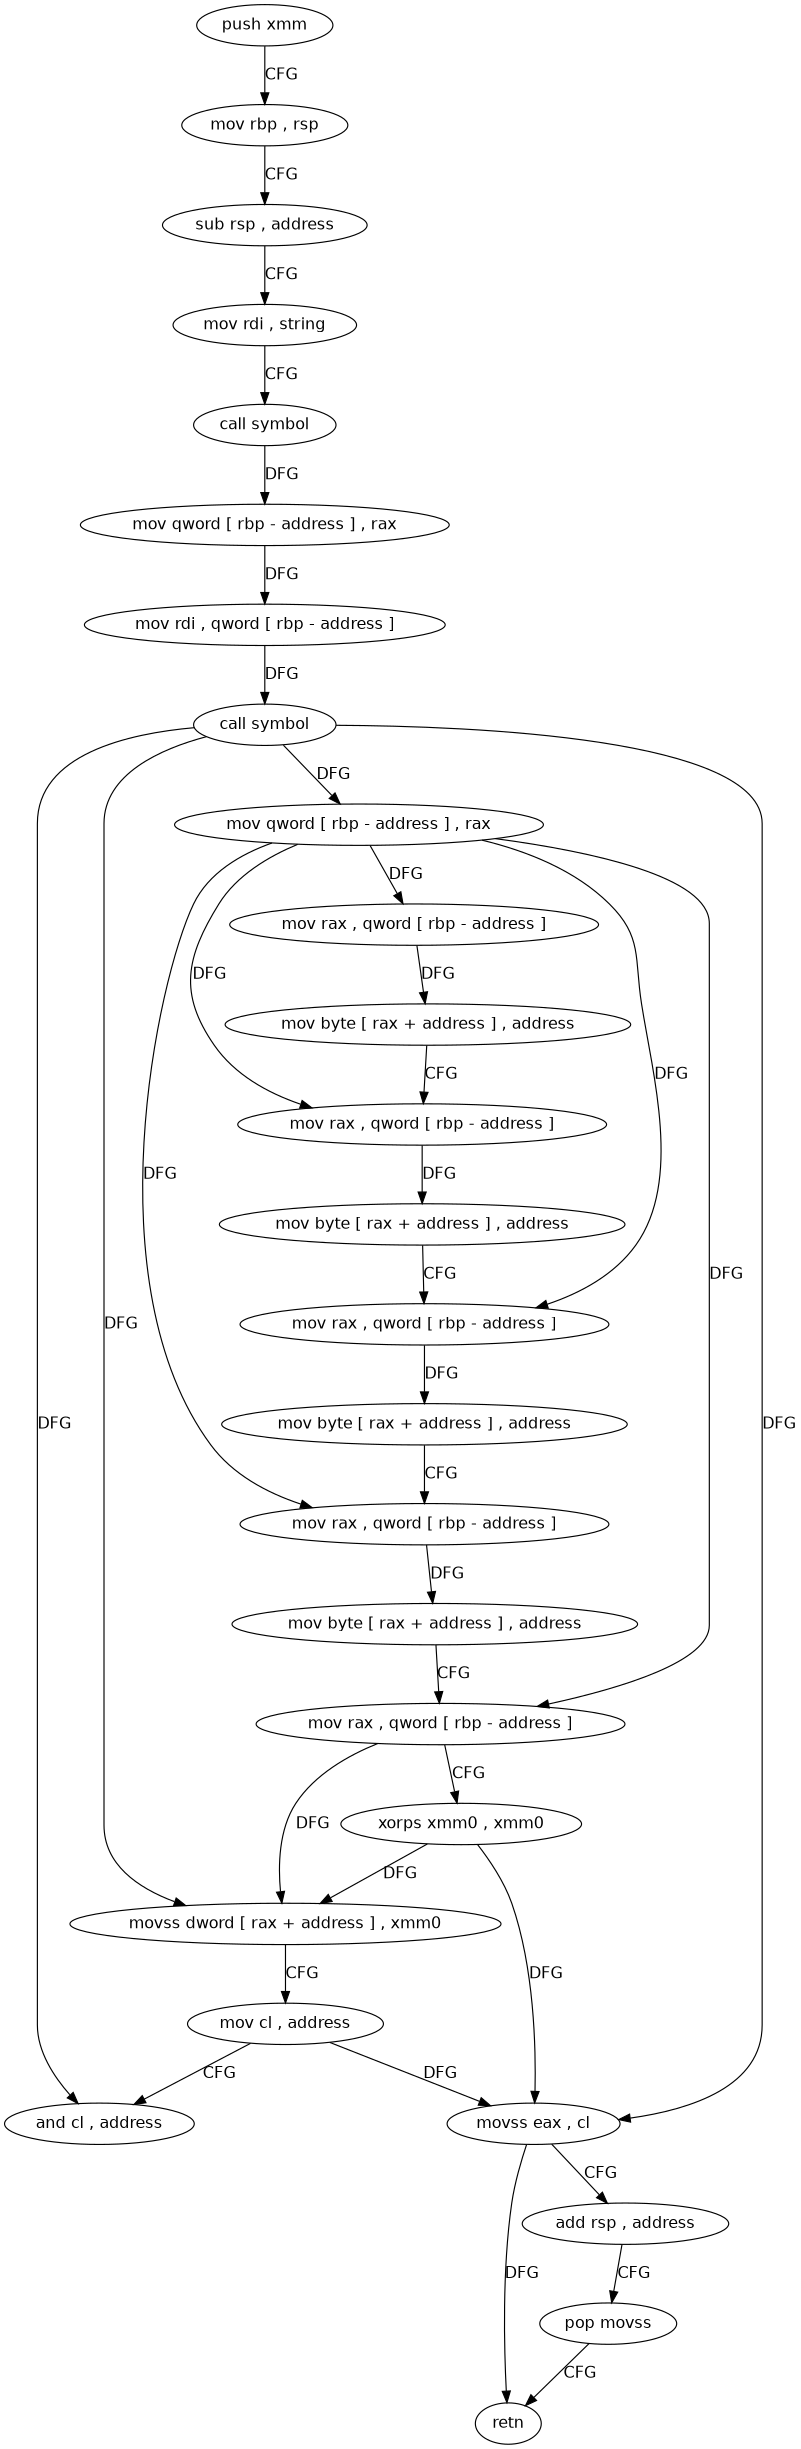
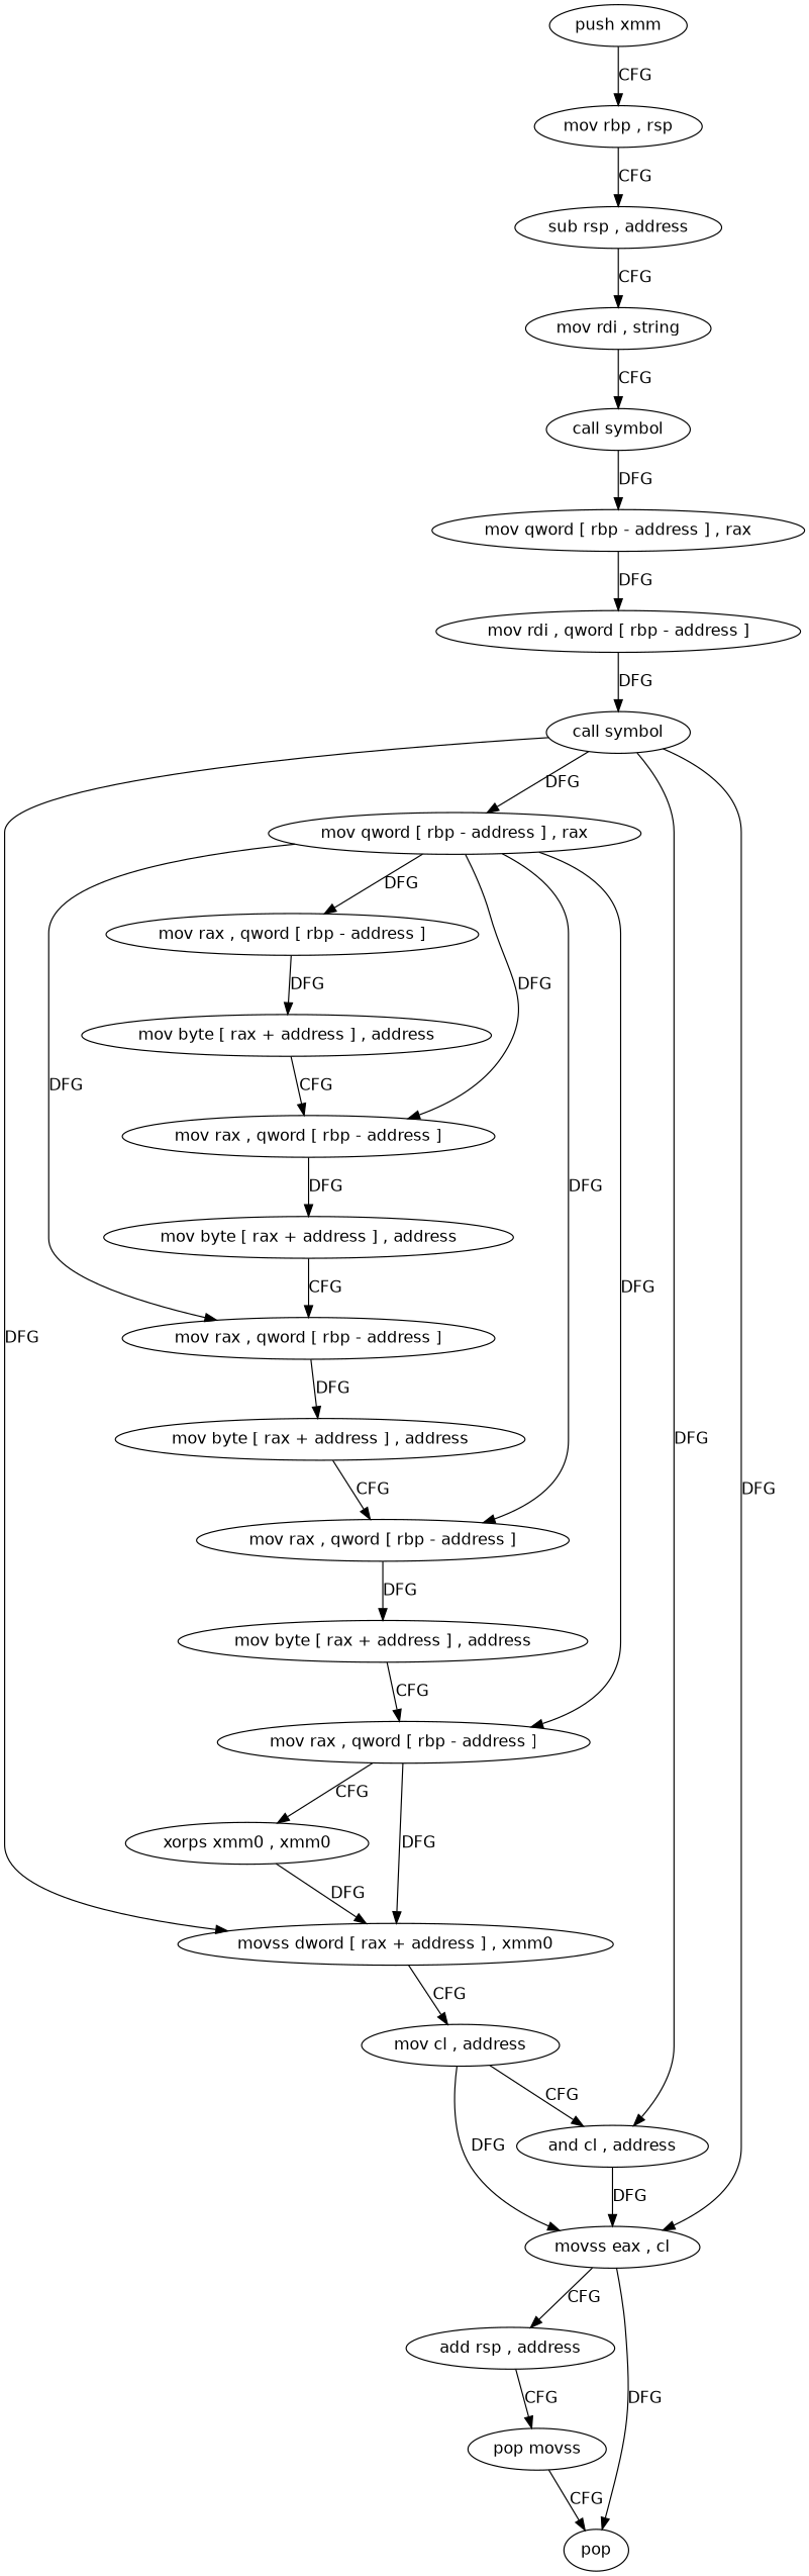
  digraph {
    fontname="DejaVu Sans"
    node [fontname="DejaVu Sans"]
    edge [fontname="DejaVu Sans"]
    n1 [label="push xmm"]
    n2 [label="mov rbp , rsp"]
    n3 [label="sub rsp , address"]
    n4 [label="mov rdi , string"]
    n5 [label="call symbol"]
    n6 [label="mov qword [ rbp - address ] , rax"]
    n7 [label="mov rdi , qword [ rbp - address ]"]
    n8 [label="call symbol"]
    n9 [label="mov qword [ rbp - address ] , rax"]
    n10 [label="movss dword [ rax + address ] , xmm0"]
    n11 [label="and cl , address"]
    n12 [label="movss eax , cl"]
    n13 [label="mov rax , qword [ rbp - address ]"]
    n14 [label="mov rax , qword [ rbp - address ]"]
    n15 [label="mov rax , qword [ rbp - address ]"]
    n16 [label="mov rax , qword [ rbp - address ]"]
    n17 [label="mov rax , qword [ rbp - address ]"]
    n18 [label="mov cl , address"]
    n19 [label="add rsp , address"]
-   n20 [label=retn]
+   n20 [label=pop]
    n21 [label="mov byte [ rax + address ] , address"]
    n22 [label="mov byte [ rax + address ] , address"]
    n23 [label="mov byte [ rax + address ] , address"]
    n24 [label="mov byte [ rax + address ] , address"]
    n25 [label="xorps xmm0 , xmm0"]
    n26 [label="pop movss"]
    n1 -> n2 [label=CFG]
    n2 -> n3 [label=CFG]
    n3 -> n4 [label=CFG]
    n4 -> n5 [label=CFG]
    n5 -> n6 [label=DFG]
    n6 -> n7 [label=DFG]
    n7 -> n8 [label=DFG]
    n8 -> n9 [label=DFG]
    n8 -> n10 [label=DFG]
    n8 -> n11 [label=DFG]
    n8 -> n12 [label=DFG]
    n9 -> n13 [label=DFG]
    n9 -> n14 [label=DFG]
    n9 -> n15 [label=DFG]
    n9 -> n16 [label=DFG]
    n9 -> n17 [label=DFG]
    n10 -> n18 [label=CFG]
-   n25 -> n12 [label=DFG]
+   n11 -> n12 [label=DFG]
    n12 -> n19 [label=CFG]
    n12 -> n20 [label=DFG]
    n13 -> n21 [label=DFG]
    n14 -> n22 [label=DFG]
    n15 -> n23 [label=DFG]
    n16 -> n24 [label=DFG]
    n17 -> n10 [label=DFG]
    n17 -> n25 [label=CFG]
    n18 -> n11 [label=CFG]
    n18 -> n12 [label=DFG]
    n19 -> n26 [label=CFG]
    n21 -> n14 [label=CFG]
    n22 -> n15 [label=CFG]
    n23 -> n16 [label=CFG]
    n24 -> n17 [label=CFG]
    n25 -> n10 [label=DFG]
    n26 -> n20 [label=CFG]
  }
